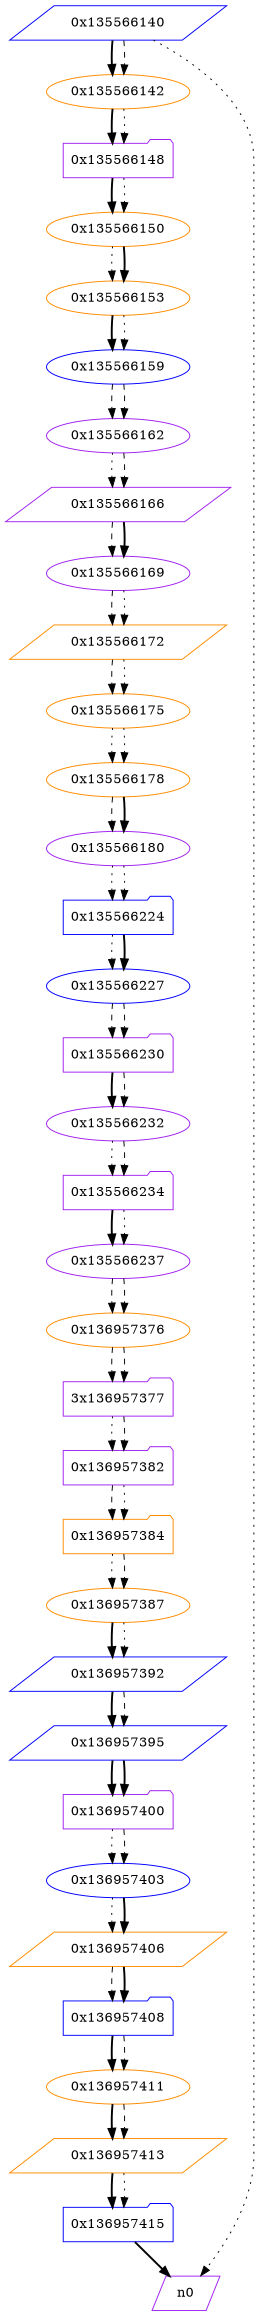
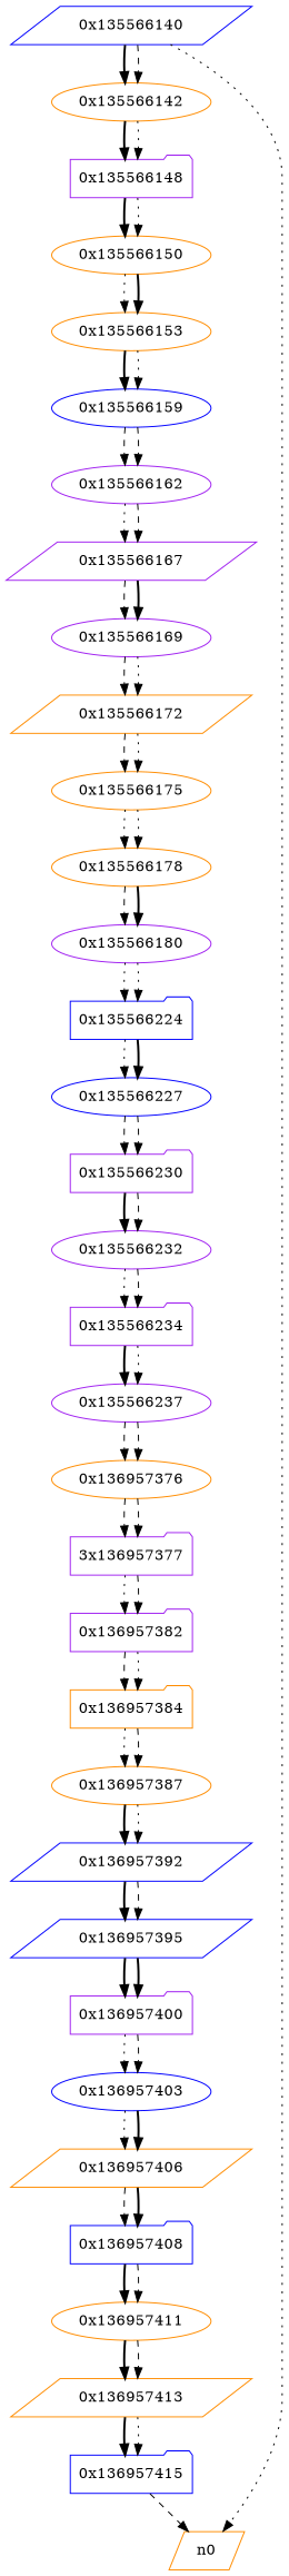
  digraph {
    node [color=darkorange shape=ellipse]
    edge [style=dashed]
    n2 [color=blue label="0x135566140" shape=parallelogram]
    n3 [label="0x135566142"]
-   n0 [color=purple shape=parallelogram]
+   n0 [shape=parallelogram]
    n4 [color=purple label="0x135566148" shape=folder]
    n5 [label="0x135566150"]
    n6 [label="0x135566153"]
    n7 [color=blue label="0x135566159"]
    n8 [color=purple label="0x135566162"]
-   n9 [color=purple label="0x135566166" shape=parallelogram]
+   n9 [color=purple label="0x135566167" shape=parallelogram]
    n10 [color=purple label="0x135566169"]
    n11 [label="0x135566172" shape=parallelogram]
    n12 [label="0x135566175"]
    n13 [label="0x135566178"]
    n14 [color=purple label="0x135566180"]
    n15 [color=blue label="0x135566224" shape=folder]
    n16 [color=blue label="0x135566227"]
    n17 [color=purple label="0x135566230" shape=folder]
    n18 [color=purple label="0x135566232"]
    n19 [color=purple label="0x135566234" shape=folder]
    n20 [color=purple label="0x135566237"]
    n21 [label="0x136957376"]
    n22 [color=purple label="3x136957377" shape=folder]
    n23 [color=purple label="0x136957382" shape=folder]
    n24 [label="0x136957384" shape=folder]
    n25 [label="0x136957387"]
    n26 [color=blue label="0x136957392" shape=parallelogram]
    n27 [color=blue label="0x136957395" shape=parallelogram]
    n28 [color=purple label="0x136957400" shape=folder]
    n29 [color=blue label="0x136957403"]
    n30 [label="0x136957406" shape=parallelogram]
    n31 [color=blue label="0x136957408" shape=folder]
    n32 [label="0x136957411"]
    n33 [label="0x136957413" shape=parallelogram]
    n34 [color=blue label="0x136957415" shape=folder]
    n2 -> n3 [style=bold]
    n2 -> n3
    n2 -> n0 [style=dotted]
    n3 -> n4 [style=bold]
    n3 -> n4 [style=dotted]
    n4 -> n5 [style=bold]
    n4 -> n5 [style=dotted]
    n5 -> n6 [style=dotted]
    n5 -> n6 [style=bold]
    n6 -> n7 [style=bold]
    n6 -> n7 [style=dotted]
    n7 -> n8
    n7 -> n8
    n8 -> n9 [style=dotted]
    n8 -> n9
    n9 -> n10
    n9 -> n10 [style=bold]
    n10 -> n11
    n10 -> n11 [style=dotted]
    n11 -> n12
    n11 -> n12 [style=dotted]
    n12 -> n13 [style=dotted]
    n12 -> n13 [style=dotted]
    n13 -> n14
    n13 -> n14 [style=bold]
    n14 -> n15 [style=dotted]
    n14 -> n15 [style=dotted]
    n15 -> n16 [style=dotted]
    n15 -> n16 [style=bold]
    n16 -> n17
    n16 -> n17
    n17 -> n18 [style=bold]
    n17 -> n18
    n18 -> n19 [style=dotted]
    n18 -> n19
    n19 -> n20 [style=bold]
    n19 -> n20 [style=dotted]
    n20 -> n21
    n20 -> n21
    n21 -> n22
    n21 -> n22
    n22 -> n23 [style=dotted]
    n22 -> n23
    n23 -> n24
    n23 -> n24 [style=dotted]
    n24 -> n25 [style=dotted]
    n24 -> n25
    n25 -> n26 [style=bold]
    n25 -> n26 [style=dotted]
    n26 -> n27 [style=bold]
    n26 -> n27
    n27 -> n28 [style=bold]
    n27 -> n28 [style=bold]
    n28 -> n29 [style=dotted]
    n28 -> n29
    n29 -> n30 [style=dotted]
    n29 -> n30 [style=bold]
    n30 -> n31
    n30 -> n31 [style=bold]
    n31 -> n32 [style=bold]
    n31 -> n32
    n32 -> n33 [style=bold]
    n32 -> n33
    n33 -> n34 [style=bold]
    n33 -> n34 [style=dotted]
-   n34 -> n0 [style=bold]
+   n34 -> n0
  }
